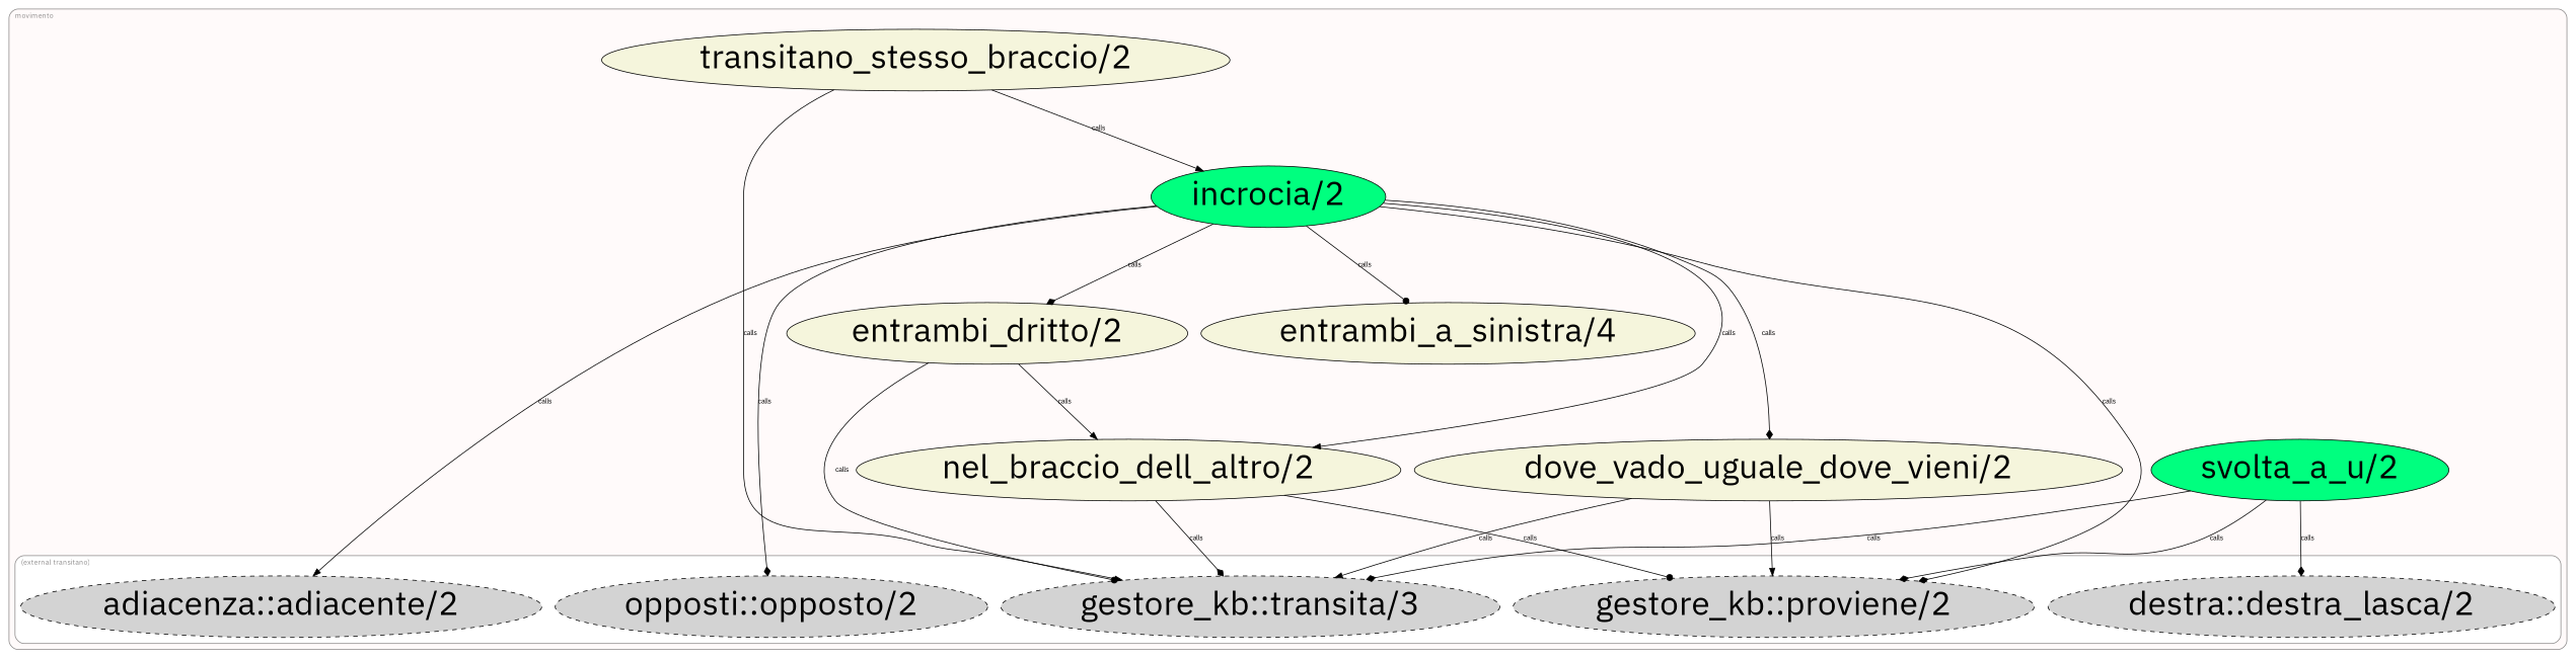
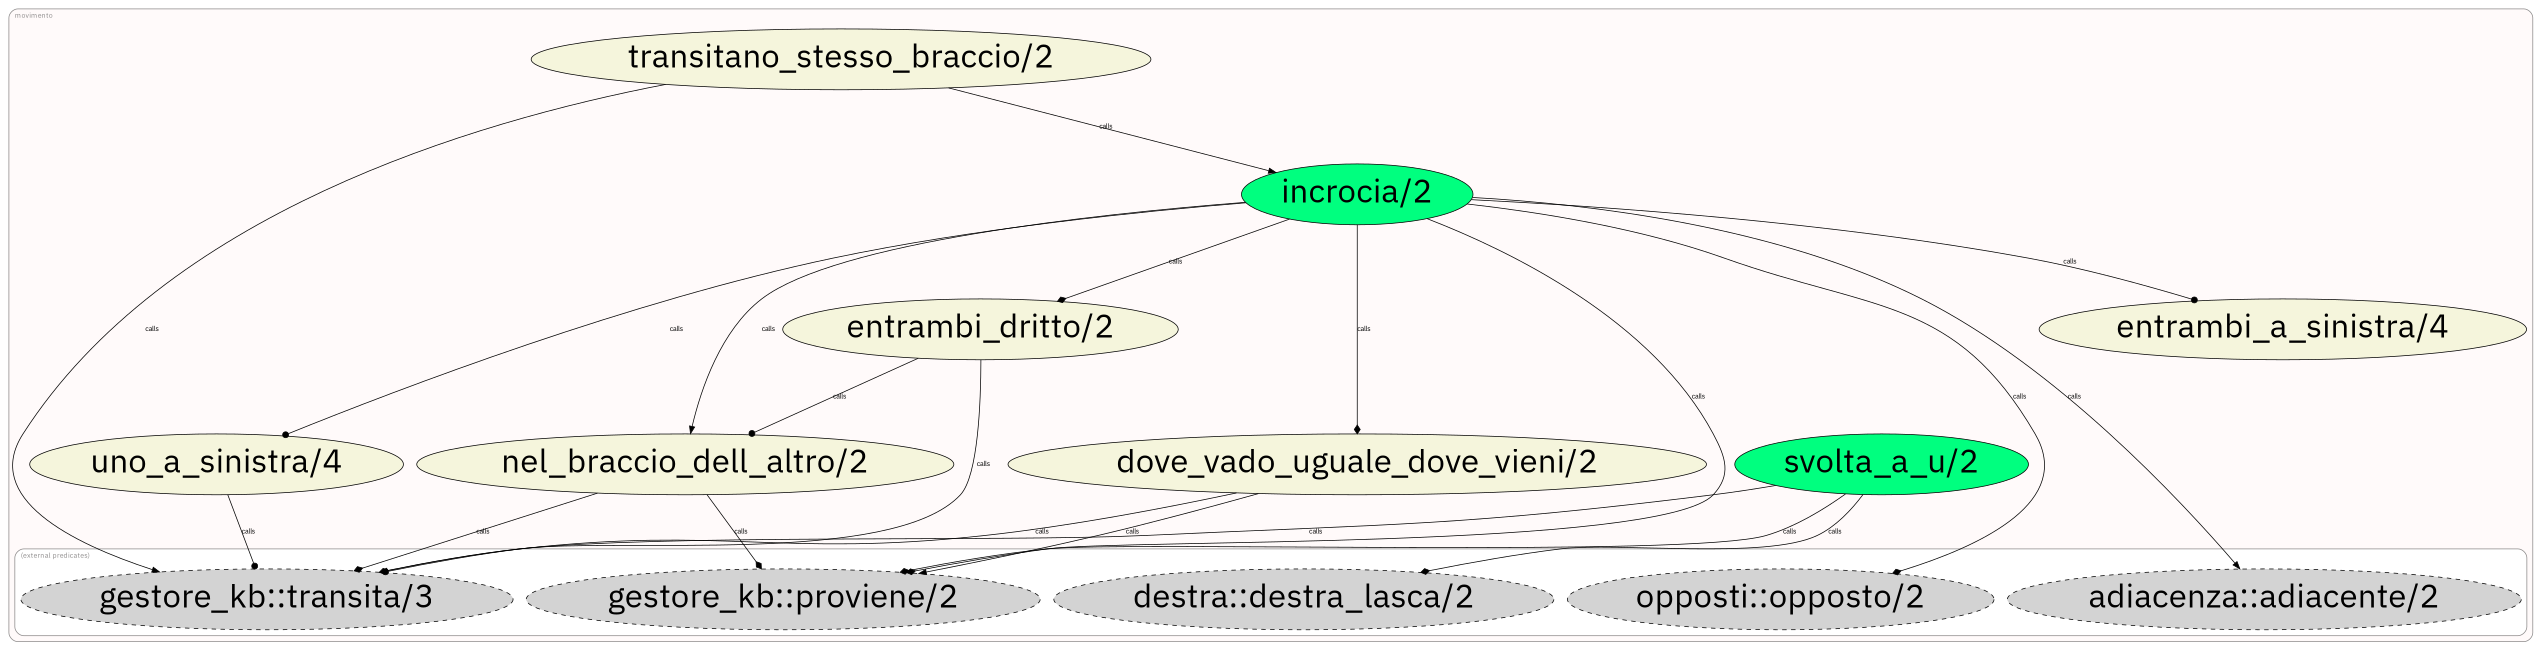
  digraph {
    clusterrank=local
    compound=true
    fontcolor=snow4
    fontname="IBM Plex Sans"
    fontsize=10
    labeljust=l
    pack=true
    pencolor=snow4
    rankdir=TB
    ranksep=1.25
    splines=true
    node [fillcolor=beige fontname="IBM Plex Sans" fontsize=9 shape=ellipse style=filled]
    edge [arrowhead=diamond fontname="IBM Plex Sans" fontsize=9]
    n1 [fillcolor=lightgrey label=<<FONT POINT-SIZE="45"><![CDATA[gestore_kb::proviene/2]]></FONT>> style="filled,dashed"]
    n2 [fillcolor=lightgrey label=<<FONT POINT-SIZE="45"><![CDATA[adiacenza::adiacente/2]]></FONT>> style="filled,dashed"]
    n3 [fillcolor=lightgrey label=<<FONT POINT-SIZE="45"><![CDATA[opposti::opposto/2]]></FONT>> style="filled,dashed"]
    n4 [fillcolor=lightgrey label=<<FONT POINT-SIZE="45"><![CDATA[gestore_kb::transita/3]]></FONT>> style="filled,dashed"]
    n5 [fillcolor=lightgrey label=<<FONT POINT-SIZE="45"><![CDATA[destra::destra_lasca/2]]></FONT>> style="filled,dashed"]
    n6 [fillcolor=springgreen label=<<FONT POINT-SIZE="45"><![CDATA[svolta_a_u/2]]></FONT>>]
    n7 [fillcolor=springgreen label=<<FONT POINT-SIZE="45"><![CDATA[incrocia/2]]></FONT>>]
    n8 [label=<<FONT POINT-SIZE="45"><![CDATA[transitano_stesso_braccio/2]]></FONT>>]
    n9 [label=<<FONT POINT-SIZE="45"><![CDATA[entrambi_dritto/2]]></FONT>>]
    n10 [label=<<FONT POINT-SIZE="45"><![CDATA[entrambi_a_sinistra/4]]></FONT>>]
+   n11 [label=<<FONT POINT-SIZE="45"><![CDATA[uno_a_sinistra/4]]></FONT>>]
    n12 [label=<<FONT POINT-SIZE="45"><![CDATA[nel_braccio_dell_altro/2]]></FONT>>]
    n13 [label=<<FONT POINT-SIZE="45"><![CDATA[dove_vado_uguale_dove_vieni/2]]></FONT>>]
    subgraph cluster_1 {
      bgcolor=snow
      label=movimento
      style=rounded
      n6
      n7
      n8
      n9
      n10
+     n11
      n12
      n13
      subgraph cluster_2 {
        bgcolor=white
-       label="(external transitano)"
+       label="(external predicates)"
        style=rounded
        n1
        n2
        n3
        n4
        n5
      }
    }
    n6 -> n1 [label=<<![CDATA[calls]]><BR/>>]
    n6 -> n4 [label=<<![CDATA[calls]]><BR/>>]
    n6 -> n5 [label=<<![CDATA[calls]]><BR/>>]
    n7 -> n1 [label=<<![CDATA[calls]]><BR/>>]
    n7 -> n2 [arrowhead=normal label=<<![CDATA[calls]]><BR/>>]
    n7 -> n3 [label=<<![CDATA[calls]]><BR/>>]
    n7 -> n9 [label=<<![CDATA[calls]]><BR/>>]
    n7 -> n10 [arrowhead=dot label=<<![CDATA[calls]]><BR/>>]
+   n7 -> n11 [arrowhead=dot label=<<![CDATA[calls]]><BR/>>]
    n7 -> n12 [arrowhead=normal label=<<![CDATA[calls]]><BR/>>]
    n7 -> n13 [label=<<![CDATA[calls]]><BR/>>]
    n8 -> n4 [arrowhead=normal label=<<![CDATA[calls]]><BR/>>]
    n8 -> n7 [arrowhead=normal label=<<![CDATA[calls]]><BR/>>]
    n9 -> n4 [arrowhead=dot label=<<![CDATA[calls]]><BR/>>]
-   n9 -> n12 [arrowhead=normal label=<<![CDATA[calls]]><BR/>>]
-   n12 -> n1 [arrowhead=dot label=<<![CDATA[calls]]><BR/>>]
+   n9 -> n12 [arrowhead=dot label=<<![CDATA[calls]]><BR/>>]
+   n11 -> n4 [arrowhead=dot label=<<![CDATA[calls]]><BR/>>]
+   n12 -> n1 [label=<<![CDATA[calls]]><BR/>>]
    n12 -> n4 [label=<<![CDATA[calls]]><BR/>>]
    n13 -> n1 [arrowhead=normal label=<<![CDATA[calls]]><BR/>>]
    n13 -> n4 [arrowhead=normal label=<<![CDATA[calls]]><BR/>>]
  }
